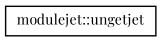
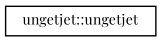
  digraph {
    rankdir=LR
    fontname="Playfair Display"
-   n1 [color=black fillcolor=white fontname="Playfair Display" fontsize=10 height=0.2 label="modulejet::ungetjet" shape=record style=filled width=0.4]
+   n1 [color=black fillcolor=white fontname="Playfair Display" fontsize=10 height=0.2 label="ungetjet::ungetjet" shape=record style=filled width=0.4]
  }
